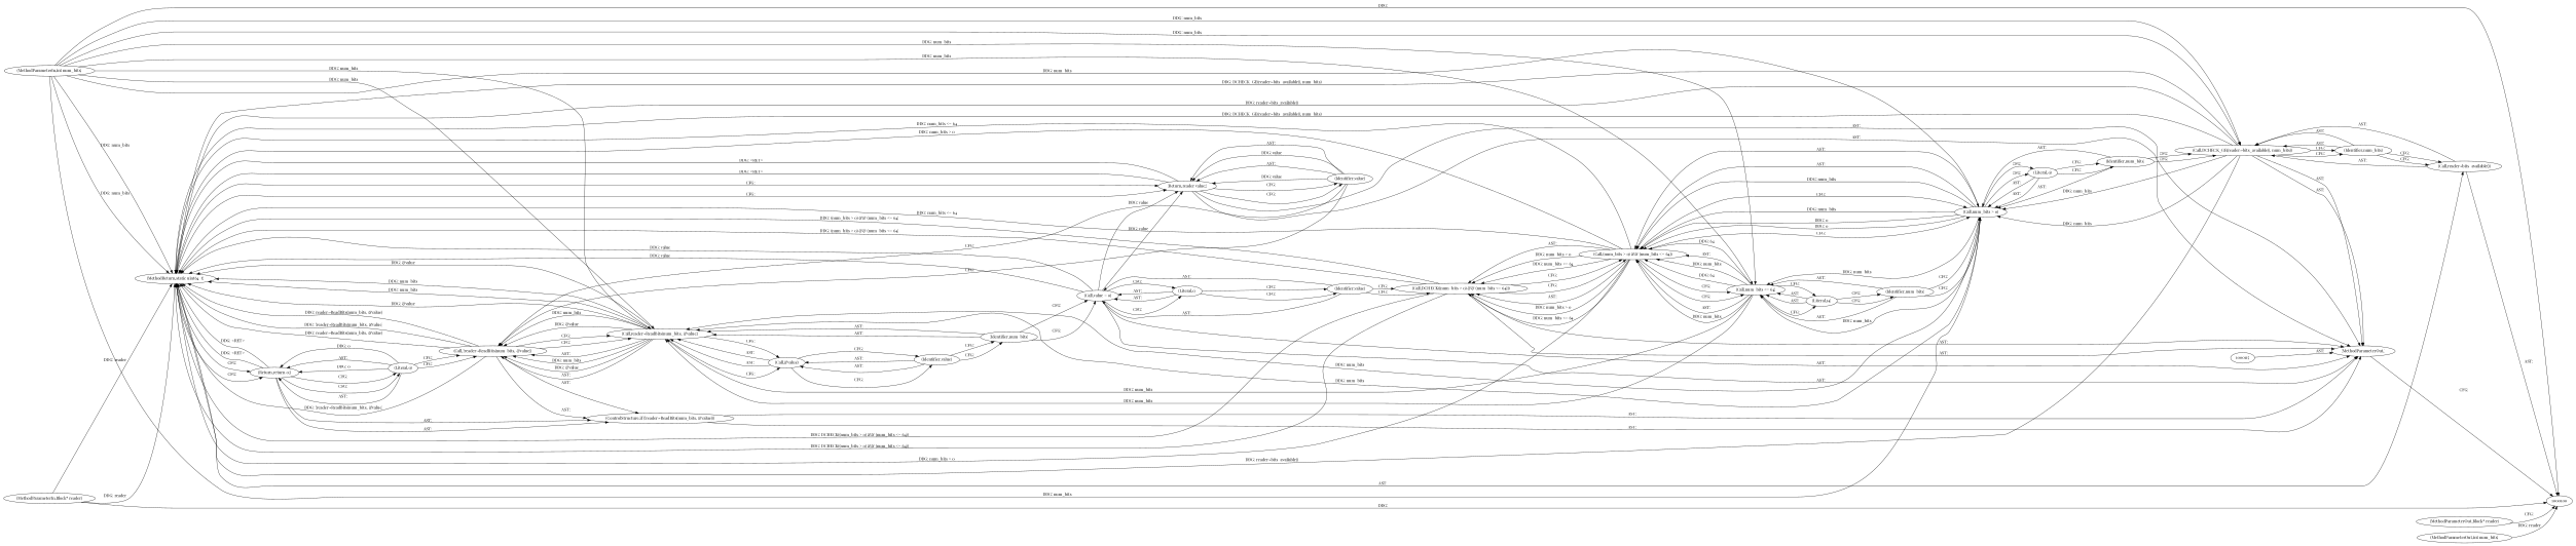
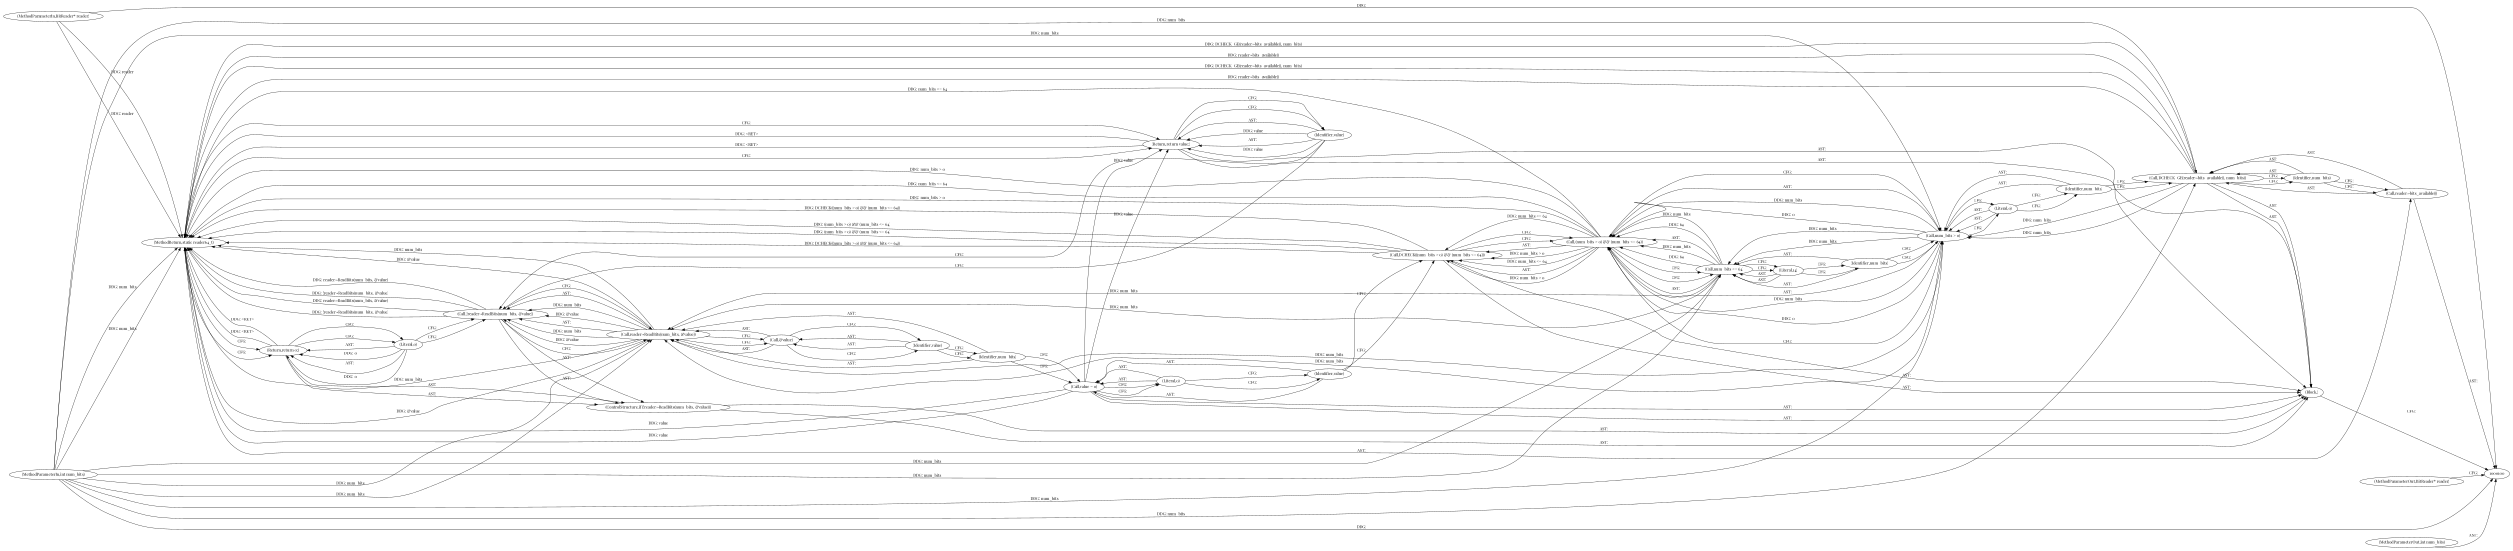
  digraph {
    fontname="Playfair Display"
    rankdir=LR
    node [fontname="Playfair Display"]
    edge [fontname="Playfair Display"]
-   n1 [label="(MethodReturn,static uint64_t)"]
+   n1 [label="(MethodReturn,static reader64_t)"]
    n2 [label="(Return,return 0;)"]
-   n3 [label="(Return,reader value;)"]
+   n3 [label="(Return,return value;)"]
    n4 [label="(Call,reader->bits_available())"]
    n5 [label="(ControlStructure,if (!reader->ReadBits(num_bits, &value)))"]
    n6 [label="(Literal,0)"]
-   n7 [label="(MethodParameterOut,)"]
+   n7 [label="(Block,)"]
    n8 [label="(Identifier,value)"]
-   n9 [label="(MethodParameterIn,Block* reader)"]
+   n9 [label="(MethodParameterIn,BitReader* reader)"]
    1000100
-   n11 [label="(MethodParameterOut,Block* reader)"]
+   n11 [label="(MethodParameterOut,BitReader* reader)"]
    n12 [label="(MethodParameterIn,int num_bits)"]
    n13 [label="(Call,DCHECK_GE(reader->bits_available(), num_bits))"]
    n14 [label="(Call,num_bits > 0)"]
    n15 [label="(Call,num_bits <= 64)"]
    n16 [label="(Call,reader->ReadBits(num_bits, &value))"]
    n17 [label="(Identifier,num_bits)"]
    n18 [label="(Call,(num_bits > 0) && (num_bits <= 64))"]
    n19 [label="(Literal,0)"]
    n20 [label="(Literal,14)"]
    n21 [label="(Call,&value)"]
    n22 [label="(Call,!reader->ReadBits(num_bits, &value))"]
    n23 [label="(MethodParameterOut,int num_bits)"]
    n24 [label="(Call,DCHECK((num_bits > 0) && (num_bits <= 64)))"]
    n25 [label="(Identifier,num_bits)"]
    n26 [label="(Identifier,num_bits)"]
    n27 [label="(Call,value = 0)"]
    n28 [label="(Literal,0)"]
    n29 [label="(Identifier,value)"]
    n30 [label="(Identifier,num_bits)"]
    n31 [label="(Identifier,value)"]
-   1000115
    n1 -> n2 [label="CFG: "]
    n1 -> n2 [label="CFG: "]
    n1 -> n3 [label="CFG: "]
    n1 -> n3 [label="CFG: "]
    n1 -> n4 [label="AST: "]
    n2 -> n1 [label="DDG: <RET>"]
    n2 -> n1 [label="DDG: <RET>"]
    n2 -> n5 [label="AST: "]
    n2 -> n5 [label="AST: "]
    n2 -> n6 [label="CFG: "]
    n2 -> n6 [label="CFG: "]
    n3 -> n1 [label="DDG: <RET>"]
    n3 -> n1 [label="DDG: <RET>"]
    n3 -> n7 [label="AST: "]
    n3 -> n7 [label="AST: "]
    n3 -> n8 [label="CFG: "]
    n3 -> n8 [label="CFG: "]
    n4 -> 1000100 [label="AST: "]
    n4 -> n13 [label="AST: "]
    n4 -> n13 [label="AST: "]
    n5 -> n7 [label="AST: "]
    n5 -> n7 [label="AST: "]
    n6 -> n2 [label="AST: "]
    n6 -> n2 [label="DDG: 0"]
    n6 -> n2 [label="AST: "]
    n6 -> n2 [label="DDG: 0"]
    n6 -> n22 [label="CFG: "]
    n6 -> n22 [label="CFG: "]
    n7 -> 1000100 [label="CFG: "]
    n8 -> n3 [label="AST: "]
    n8 -> n3 [label="DDG: value"]
    n8 -> n3 [label="AST: "]
    n8 -> n3 [label="DDG: value"]
    n8 -> n22 [label="CFG: "]
    n8 -> n22 [label="CFG: "]
    n9 -> n1 [label="DDG: reader"]
    n9 -> n1 [label="DDG: reader"]
    n9 -> 1000100 [label="DDG: "]
    n11 -> 1000100 [label="CFG: "]
    n12 -> n1 [label="DDG: num_bits"]
    n12 -> n1 [label="DDG: num_bits"]
    n12 -> 1000100 [label="DDG: "]
    n12 -> n13 [label="DDG: num_bits"]
    n12 -> n13 [label="DDG: num_bits"]
    n12 -> n14 [label="DDG: num_bits"]
    n12 -> n14 [label="DDG: num_bits"]
    n12 -> n15 [label="DDG: num_bits"]
    n12 -> n15 [label="DDG: num_bits"]
    n12 -> n16 [label="DDG: num_bits"]
    n12 -> n16 [label="DDG: num_bits"]
    n13 -> n1 [label="DDG: DCHECK_GE(reader->bits_available(), num_bits)"]
    n13 -> n1 [label="DDG: reader->bits_available()"]
    n13 -> n1 [label="DDG: DCHECK_GE(reader->bits_available(), num_bits)"]
    n13 -> n1 [label="DDG: reader->bits_available()"]
    n13 -> n7 [label="AST: "]
    n13 -> n7 [label="AST: "]
    n13 -> n14 [label="DDG: num_bits"]
    n13 -> n14 [label="DDG: num_bits"]
    n13 -> n17 [label="CFG: "]
    n13 -> n17 [label="CFG: "]
    n14 -> n15 [label="DDG: num_bits"]
    n14 -> n15 [label="DDG: num_bits"]
    n14 -> n16 [label="DDG: num_bits"]
    n14 -> n16 [label="DDG: num_bits"]
    n14 -> n18 [label="AST: "]
    n14 -> n18 [label="DDG: num_bits"]
    n14 -> n18 [label="DDG: 0"]
    n14 -> n18 [label="AST: "]
    n14 -> n18 [label="DDG: num_bits"]
    n14 -> n18 [label="DDG: 0"]
    n14 -> n19 [label="CFG: "]
    n14 -> n19 [label="CFG: "]
    n15 -> n16 [label="DDG: num_bits"]
    n15 -> n16 [label="DDG: num_bits"]
    n15 -> n18 [label="AST: "]
    n15 -> n18 [label="DDG: num_bits"]
    n15 -> n18 [label="DDG: 64"]
    n15 -> n18 [label="AST: "]
    n15 -> n18 [label="DDG: num_bits"]
    n15 -> n18 [label="DDG: 64"]
    n15 -> n20 [label="CFG: "]
    n15 -> n20 [label="CFG: "]
    n16 -> n1 [label="DDG: &value"]
    n16 -> n1 [label="DDG: num_bits"]
    n16 -> n1 [label="DDG: &value"]
    n16 -> n1 [label="DDG: num_bits"]
    n16 -> n21 [label="CFG: "]
    n16 -> n21 [label="CFG: "]
    n16 -> n22 [label="AST: "]
    n16 -> n22 [label="DDG: num_bits"]
    n16 -> n22 [label="DDG: &value"]
    n16 -> n22 [label="AST: "]
    n16 -> n22 [label="DDG: num_bits"]
    n16 -> n22 [label="DDG: &value"]
    n17 -> n4 [label="CFG: "]
    n17 -> n4 [label="CFG: "]
    n17 -> n13 [label="AST: "]
    n17 -> n13 [label="AST: "]
    n18 -> n1 [label="DDG: num_bits > 0"]
    n18 -> n1 [label="DDG: num_bits <= 64"]
    n18 -> n1 [label="DDG: num_bits > 0"]
    n18 -> n1 [label="DDG: num_bits <= 64"]
    n18 -> n14 [label="CFG: "]
    n18 -> n14 [label="CFG: "]
    n18 -> n15 [label="CFG: "]
    n18 -> n15 [label="CFG: "]
    n18 -> n24 [label="AST: "]
    n18 -> n24 [label="DDG: num_bits > 0"]
    n18 -> n24 [label="DDG: num_bits <= 64"]
    n18 -> n24 [label="AST: "]
    n18 -> n24 [label="DDG: num_bits > 0"]
    n18 -> n24 [label="DDG: num_bits <= 64"]
    n19 -> n14 [label="AST: "]
    n19 -> n14 [label="AST: "]
    n19 -> n25 [label="CFG: "]
    n19 -> n25 [label="CFG: "]
    n20 -> n15 [label="AST: "]
    n20 -> n15 [label="AST: "]
    n20 -> n26 [label="CFG: "]
    n20 -> n26 [label="CFG: "]
    n21 -> n16 [label="AST: "]
    n21 -> n16 [label="AST: "]
    n21 -> n31 [label="CFG: "]
    n21 -> n31 [label="CFG: "]
    n22 -> n1 [label="DDG: reader->ReadBits(num_bits, &value)"]
    n22 -> n1 [label="DDG: !reader->ReadBits(num_bits, &value)"]
    n22 -> n1 [label="DDG: reader->ReadBits(num_bits, &value)"]
    n22 -> n1 [label="DDG: !reader->ReadBits(num_bits, &value)"]
    n22 -> n5 [label="AST: "]
    n22 -> n5 [label="AST: "]
    n22 -> n16 [label="CFG: "]
    n22 -> n16 [label="CFG: "]
-   n23 -> 1000100 [label="DDG: reader"]
+   n23 -> 1000100 [label="AST: "]
    n24 -> n1 [label="DDG: (num_bits > 0) && (num_bits <= 64)"]
    n24 -> n1 [label="DDG: DCHECK((num_bits > 0) && (num_bits <= 64))"]
    n24 -> n1 [label="DDG: (num_bits > 0) && (num_bits <= 64)"]
    n24 -> n1 [label="DDG: DCHECK((num_bits > 0) && (num_bits <= 64))"]
    n24 -> n7 [label="AST: "]
    n24 -> n7 [label="AST: "]
    n24 -> n18 [label="CFG: "]
    n24 -> n18 [label="CFG: "]
    n25 -> n13 [label="CFG: "]
    n25 -> n13 [label="CFG: "]
    n25 -> n14 [label="AST: "]
    n25 -> n14 [label="AST: "]
    n26 -> n14 [label="CFG: "]
    n26 -> n14 [label="CFG: "]
    n26 -> n15 [label="AST: "]
    n26 -> n15 [label="AST: "]
    n27 -> n1 [label="DDG: value"]
    n27 -> n1 [label="DDG: value"]
    n27 -> n3 [label="DDG: value"]
    n27 -> n3 [label="DDG: value"]
    n27 -> n7 [label="AST: "]
    n27 -> n7 [label="AST: "]
    n27 -> n28 [label="CFG: "]
    n27 -> n28 [label="CFG: "]
    n28 -> n27 [label="AST: "]
    n28 -> n27 [label="AST: "]
    n28 -> n29 [label="CFG: "]
    n28 -> n29 [label="CFG: "]
    n29 -> n24 [label="CFG: "]
    n29 -> n24 [label="CFG: "]
    n29 -> n27 [label="AST: "]
    n29 -> n27 [label="AST: "]
    n30 -> n16 [label="AST: "]
    n30 -> n16 [label="AST: "]
    n30 -> n27 [label="CFG: "]
    n30 -> n27 [label="CFG: "]
    n31 -> n21 [label="AST: "]
    n31 -> n21 [label="AST: "]
    n31 -> n30 [label="CFG: "]
    n31 -> n30 [label="CFG: "]
-   1000115 -> n7 [label="AST: "]
  }
